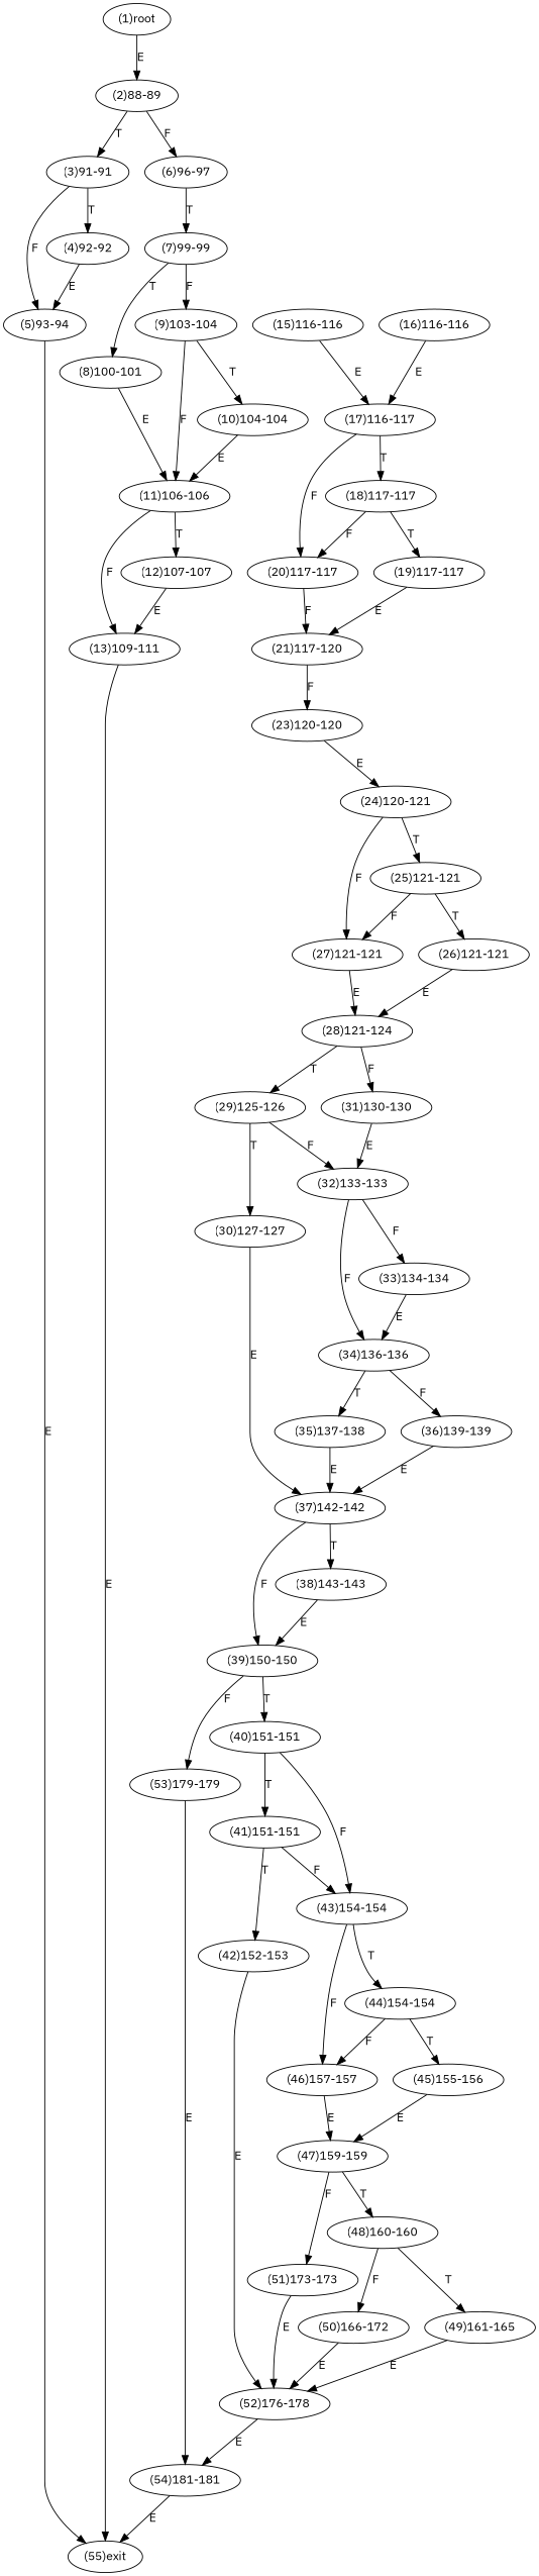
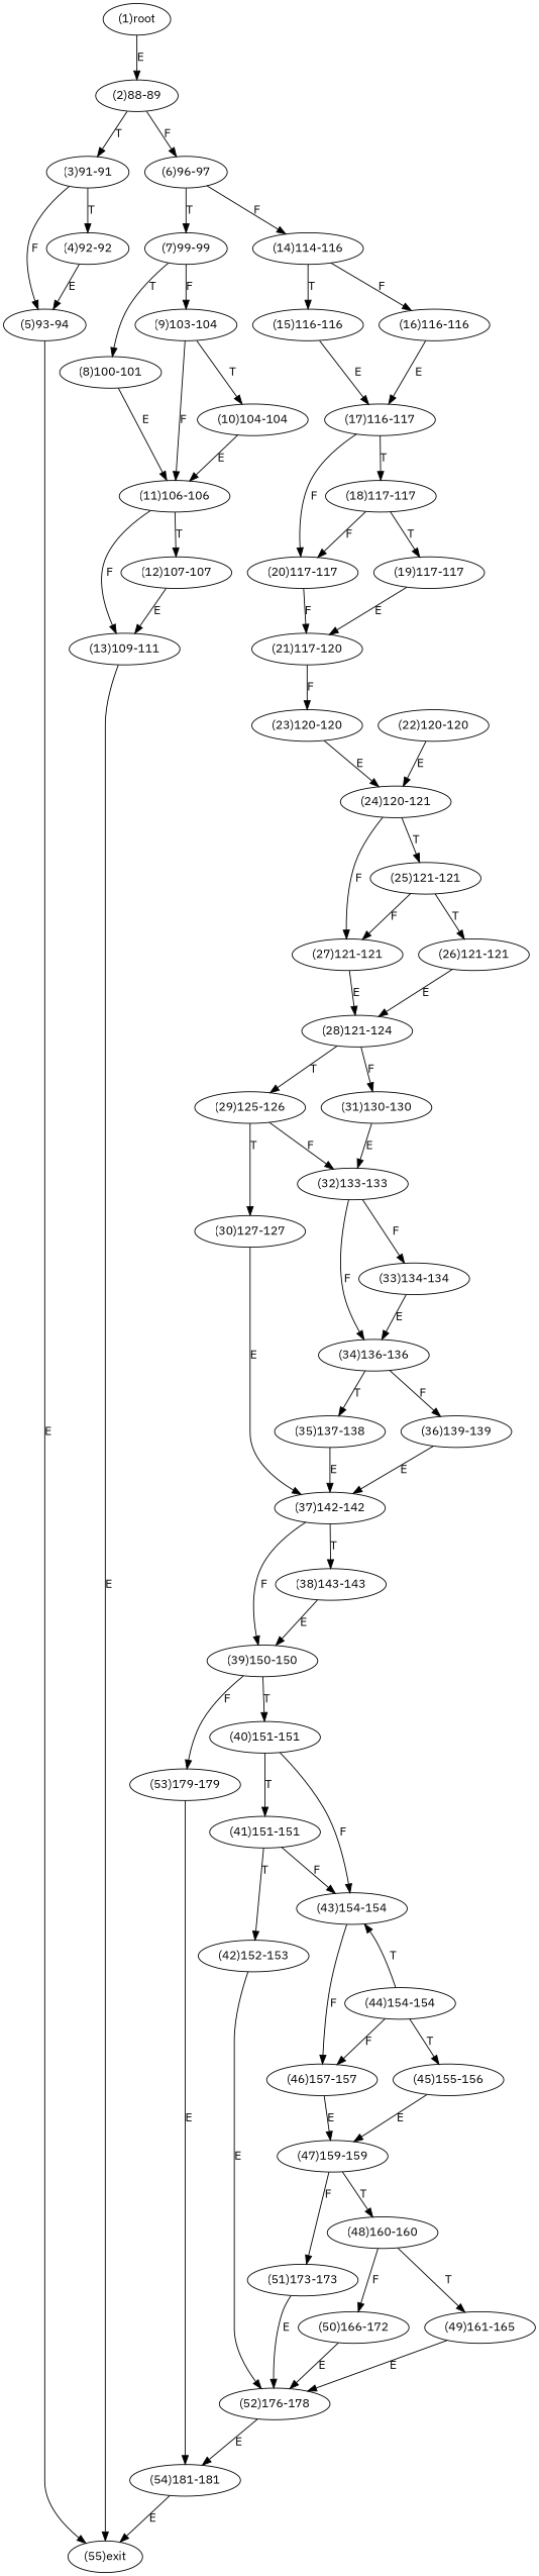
  digraph {
    fontname="IBM Plex Sans"
    node [fontname="IBM Plex Sans"]
    edge [fontname="IBM Plex Sans"]
    n1 [label="(1)root"]
    n2 [label="(2)88-89"]
    n3 [label="(3)91-91"]
    n4 [label="(6)96-97"]
    n5 [label="(4)92-92"]
    n6 [label="(5)93-94"]
    n7 [label="(7)99-99"]
+   n8 [label="(14)114-116"]
    n9 [label="(55)exit"]
    n10 [label="(8)100-101"]
    n11 [label="(9)103-104"]
    n12 [label="(15)116-116"]
    n13 [label="(16)116-116"]
    n14 [label="(11)106-106"]
    n15 [label="(10)104-104"]
    n16 [label="(12)107-107"]
    n17 [label="(13)109-111"]
    n18 [label="(17)116-117"]
    n19 [label="(18)117-117"]
    n20 [label="(20)117-117"]
    n21 [label="(19)117-117"]
    n22 [label="(21)117-120"]
    n23 [label="(23)120-120"]
    n24 [label="(24)120-121"]
+   n25 [label="(22)120-120"]
    n26 [label="(25)121-121"]
    n27 [label="(27)121-121"]
    n28 [label="(26)121-121"]
    n29 [label="(28)121-124"]
    n30 [label="(29)125-126"]
    n31 [label="(31)130-130"]
    n32 [label="(30)127-127"]
    n33 [label="(32)133-133"]
    n34 [label="(37)142-142"]
    n35 [label="(34)136-136"]
    n36 [label="(33)134-134"]
    n37 [label="(38)143-143"]
    n38 [label="(39)150-150"]
    n39 [label="(35)137-138"]
    n40 [label="(36)139-139"]
    n41 [label="(40)151-151"]
    n42 [label="(53)179-179"]
    n43 [label="(43)154-154"]
    n44 [label="(41)151-151"]
    n45 [label="(54)181-181"]
    n46 [label="(42)152-153"]
    n47 [label="(52)176-178"]
    n48 [label="(46)157-157"]
    n49 [label="(44)154-154"]
    n50 [label="(47)159-159"]
    n51 [label="(45)155-156"]
    n52 [label="(51)173-173"]
    n53 [label="(48)160-160"]
    n54 [label="(50)166-172"]
    n55 [label="(49)161-165"]
    n1 -> n2 [label=E]
    n2 -> n3 [label=T]
    n2 -> n4 [label=F]
    n3 -> n5 [label=T]
    n3 -> n6 [label=F]
    n4 -> n7 [label=T]
+   n4 -> n8 [label=F]
    n5 -> n6 [label=E]
    n6 -> n9 [label=E]
    n7 -> n10 [label=T]
    n7 -> n11 [label=F]
+   n8 -> n12 [label=T]
+   n8 -> n13 [label=F]
    n10 -> n14 [label=E]
    n11 -> n14 [label=F]
    n11 -> n15 [label=T]
    n12 -> n18 [label=E]
    n13 -> n18 [label=E]
    n14 -> n16 [label=T]
    n14 -> n17 [label=F]
    n15 -> n14 [label=E]
    n16 -> n17 [label=E]
    n17 -> n9 [label=E]
    n18 -> n19 [label=T]
    n18 -> n20 [label=F]
    n19 -> n20 [label=F]
    n19 -> n21 [label=T]
    n20 -> n22 [label=F]
    n21 -> n22 [label=E]
    n22 -> n23 [label=F]
    n23 -> n24 [label=E]
    n24 -> n26 [label=T]
    n24 -> n27 [label=F]
+   n25 -> n24 [label=E]
    n26 -> n27 [label=F]
    n26 -> n28 [label=T]
    n27 -> n29 [label=E]
    n28 -> n29 [label=E]
    n29 -> n30 [label=T]
    n29 -> n31 [label=F]
    n30 -> n32 [label=T]
    n30 -> n33 [label=F]
    n31 -> n33 [label=E]
    n32 -> n34 [label=E]
    n33 -> n35 [label=F]
    n33 -> n36 [label=F]
    n34 -> n37 [label=T]
    n34 -> n38 [label=F]
    n35 -> n39 [label=T]
    n35 -> n40 [label=F]
    n36 -> n35 [label=E]
    n37 -> n38 [label=E]
    n38 -> n41 [label=T]
    n38 -> n42 [label=F]
    n39 -> n34 [label=E]
    n40 -> n34 [label=E]
    n41 -> n43 [label=F]
    n41 -> n44 [label=T]
    n42 -> n45 [label=E]
    n43 -> n48 [label=F]
-   n43 -> n49 [label=T]
+   n49 -> n43 [label=T]
    n44 -> n43 [label=F]
    n44 -> n46 [label=T]
    n45 -> n9 [label=E]
    n46 -> n47 [label=E]
    n47 -> n45 [label=E]
    n48 -> n50 [label=E]
    n49 -> n48 [label=F]
    n49 -> n51 [label=T]
    n50 -> n52 [label=F]
    n50 -> n53 [label=T]
    n51 -> n50 [label=E]
    n52 -> n47 [label=E]
    n53 -> n54 [label=F]
    n53 -> n55 [label=T]
    n54 -> n47 [label=E]
    n55 -> n47 [label=E]
  }
